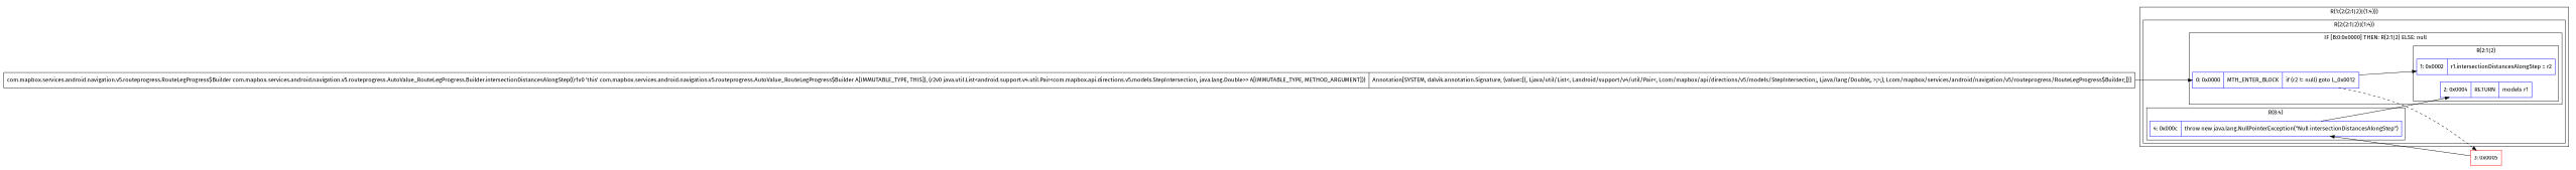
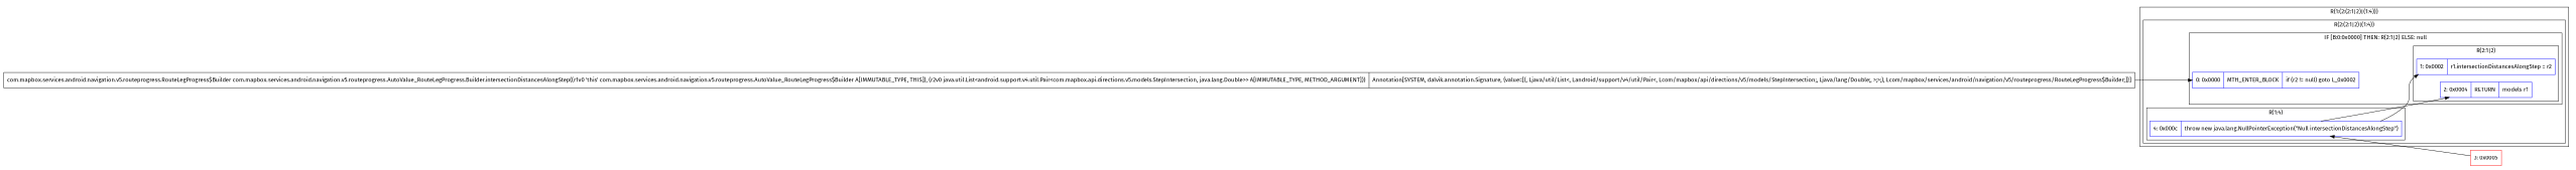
  digraph {
    fontname="Fira Sans"
    rankdir=LR
    node [color=blue fontname="Fira Sans" shape=record]
    edge [fontname="Fira Sans"]
    n1 [label="{1\:\ 0x0002|r1.intersectionDistancesAlongStep = r2\l}"]
    n2 [label="{2\:\ 0x0004|RETURN\l|models r1\l}"]
-   n3 [label="{0\:\ 0x0000|MTH_ENTER_BLOCK\l|if (r2 != null) goto L_0x0012\l}"]
+   n3 [label="{0\:\ 0x0000|MTH_ENTER_BLOCK\l|if (r2 != null) goto L_0x0002\l}"]
    n4 [label="{4\:\ 0x000c|throw new java.lang.NullPointerException(\"Null intersectionDistancesAlongStep\")\l}"]
    n5 [color=red label="{3\:\ 0x0005}"]
    n6 [label="{com.mapbox.services.android.navigation.v5.routeprogress.RouteLegProgress$Builder com.mapbox.services.android.navigation.v5.routeprogress.AutoValue_RouteLegProgress.Builder.intersectionDistancesAlongStep((r1v0 'this' com.mapbox.services.android.navigation.v5.routeprogress.AutoValue_RouteLegProgress$Builder A[IMMUTABLE_TYPE, THIS]), (r2v0 java.util.List\<android.support.v4.util.Pair\<com.mapbox.api.directions.v5.models.StepIntersection, java.lang.Double\>\> A[IMMUTABLE_TYPE, METHOD_ARGUMENT]))  | Annotation[SYSTEM, dalvik.annotation.Signature, \{value=[(, Ljava\/util\/List\<, Landroid\/support\/v4\/util\/Pair\<, Lcom\/mapbox\/api\/directions\/v5\/models\/StepIntersection;, Ljava\/lang\/Double;, \>;\>;), Lcom\/mapbox\/services\/android\/navigation\/v5\/routeprogress\/RouteLegProgress$Builder;]\}]\l}" color=""]
    subgraph cluster_1 {
      label="R(1:(2:(2:1|2)|(1:4)))"
      subgraph cluster_2 {
        label="R(2:(2:1|2)|(1:4))"
        subgraph cluster_3 {
          label="IF [B:0:0x0000] THEN: R(2:1|2) ELSE: null"
          n3
          subgraph cluster_4 {
            label="R(2:1|2)"
            n1
            n2
          }
        }
        subgraph cluster_5 {
-         label="R(8:4)"
+         label="R(1:4)"
          n4
        }
      }
    }
-   n3 -> n1
-   n3 -> n5 [style=dashed]
+   n4 -> n1
    n4 -> n2
    n5 -> n4
    n6 -> n3
  }
